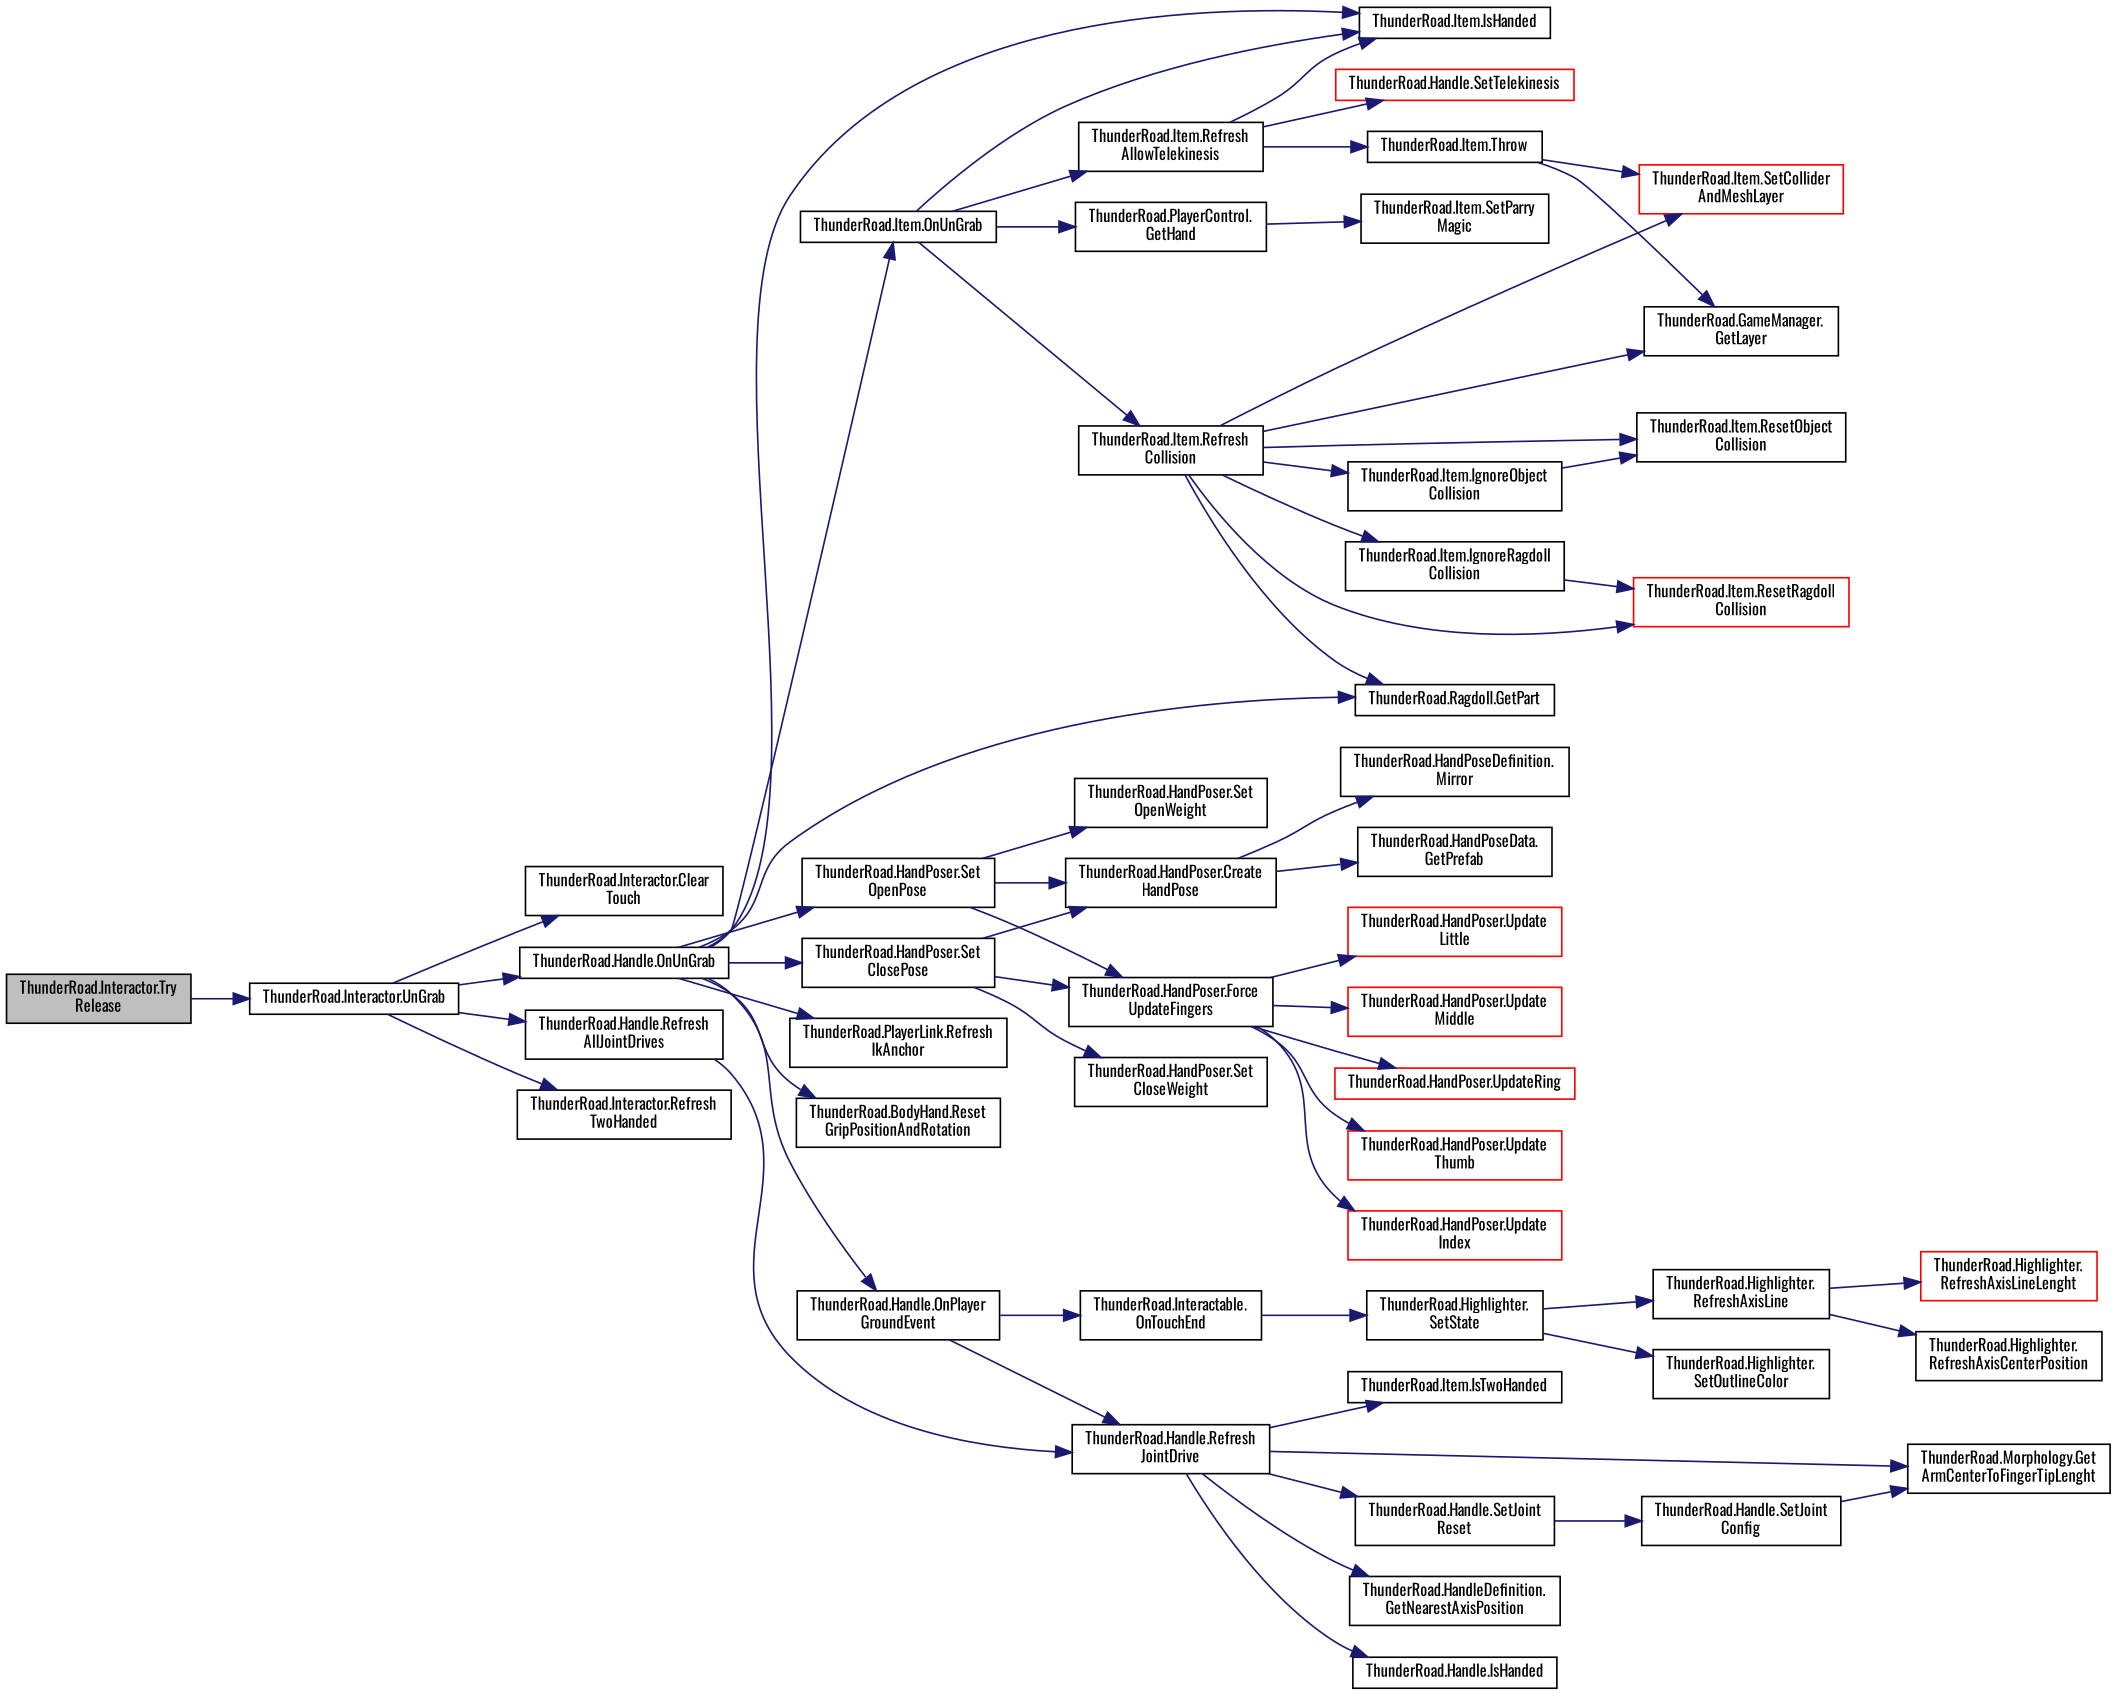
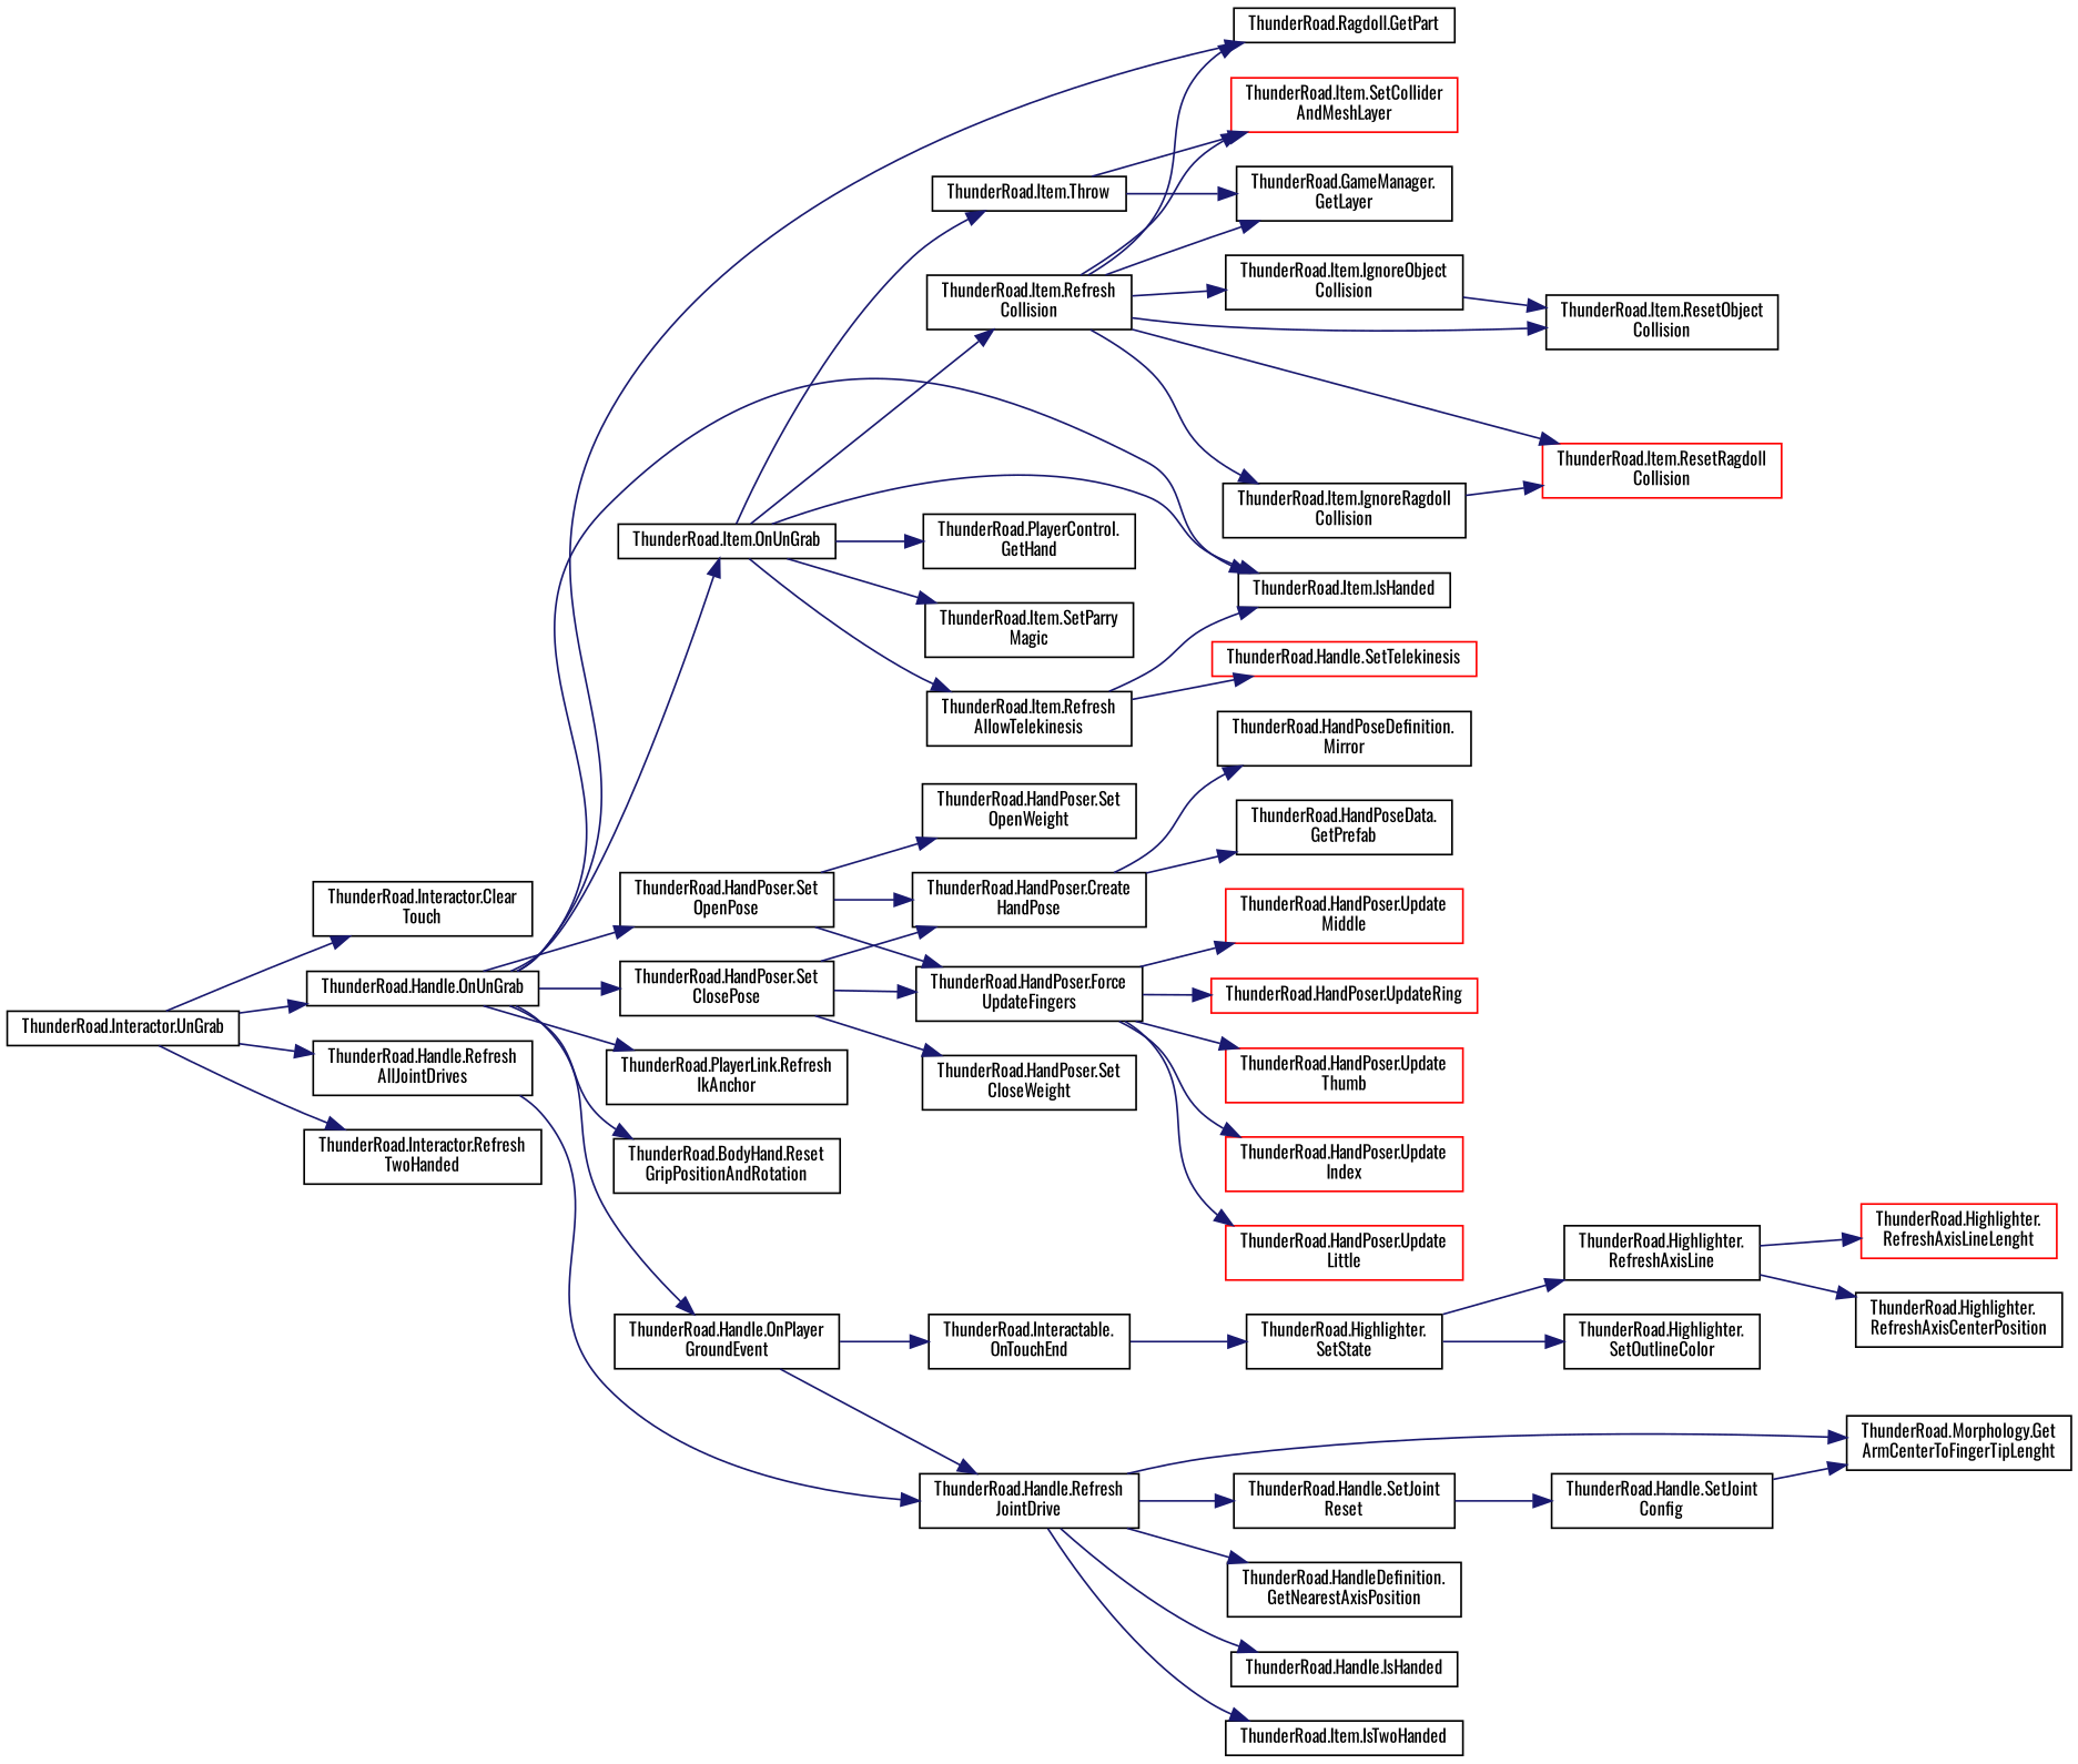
  digraph {
    fontname=Oswald
    rankdir=LR
    node [color=black fillcolor=white fontname=Oswald fontsize=10 shape=record style=filled]
    edge [color=midnightblue fontname=Oswald fontsize=10 labelfontname=Helvetica labelfontsize=10 style=solid]
-   n1 [fillcolor=grey75 fontcolor=black height=0.2 label="ThunderRoad.Interactor.Try\lRelease" width=0.4]
    n2 [height=0.2 label="ThunderRoad.Interactor.UnGrab" width=0.4]
    n3 [height=0.2 label="ThunderRoad.Interactor.Clear\lTouch" width=0.4]
    n4 [height=0.2 label="ThunderRoad.Handle.OnUnGrab" width=0.4]
    n5 [height=0.2 label="ThunderRoad.Interactor.Refresh\lTwoHanded" width=0.4]
    n6 [height=0.2 label="ThunderRoad.Handle.Refresh\lAllJointDrives" width=0.4]
    n7 [height=0.2 label="ThunderRoad.Ragdoll.GetPart" width=0.4]
    n8 [height=0.2 label="ThunderRoad.Item.IsHanded" width=0.4]
    n9 [height=0.2 label="ThunderRoad.Handle.OnPlayer\lGroundEvent" width=0.4]
    n10 [height=0.2 label="ThunderRoad.Item.OnUnGrab" width=0.4]
    n11 [height=0.2 label="ThunderRoad.PlayerLink.Refresh\lIkAnchor" width=0.4]
    n12 [height=0.2 label="ThunderRoad.BodyHand.Reset\lGripPositionAndRotation" width=0.4]
    n13 [height=0.2 label="ThunderRoad.HandPoser.Set\lClosePose" width=0.4]
    n14 [height=0.2 label="ThunderRoad.HandPoser.Set\lOpenPose" width=0.4]
    n15 [height=0.2 label="ThunderRoad.Interactable.\lOnTouchEnd" width=0.4]
    n16 [height=0.2 label="ThunderRoad.Highlighter.\lSetState" width=0.4]
    n17 [height=0.2 label="ThunderRoad.Highlighter.\lRefreshAxisLine" width=0.4]
    n18 [height=0.2 label="ThunderRoad.Highlighter.\lSetOutlineColor" width=0.4]
    n19 [height=0.2 label="ThunderRoad.Highlighter.\lRefreshAxisCenterPosition" width=0.4]
    n20 [color=red height=0.2 label="ThunderRoad.Highlighter.\lRefreshAxisLineLenght" width=0.4]
    n21 [height=0.2 label="ThunderRoad.Handle.Refresh\lJointDrive" width=0.4]
    n22 [height=0.2 label="ThunderRoad.PlayerControl.\lGetHand" width=0.4]
    n23 [height=0.2 label="ThunderRoad.Item.Refresh\lAllowTelekinesis" width=0.4]
    n24 [height=0.2 label="ThunderRoad.Item.Refresh\lCollision" width=0.4]
    n25 [height=0.2 label="ThunderRoad.Item.SetParry\lMagic" width=0.4]
    n26 [height=0.2 label="ThunderRoad.Item.Throw" width=0.4]
    n27 [height=0.2 label="ThunderRoad.HandPoser.Create\lHandPose" width=0.4]
    n28 [height=0.2 label="ThunderRoad.HandPoser.Force\lUpdateFingers" width=0.4]
    n29 [height=0.2 label="ThunderRoad.HandPoser.Set\lCloseWeight" width=0.4]
    n30 [height=0.2 label="ThunderRoad.HandPoser.Set\lOpenWeight" width=0.4]
    n31 [height=0.2 label="ThunderRoad.HandleDefinition.\lGetNearestAxisPosition" width=0.4]
    n32 [height=0.2 label="ThunderRoad.Handle.IsHanded" width=0.4]
    n33 [height=0.2 label="ThunderRoad.Item.IsTwoHanded" width=0.4]
    n34 [height=0.2 label="ThunderRoad.Handle.SetJoint\lReset" width=0.4]
    n35 [height=0.2 label="ThunderRoad.Morphology.Get\lArmCenterToFingerTipLenght" width=0.4]
    n36 [height=0.2 label="ThunderRoad.Handle.SetJoint\lConfig" width=0.4]
    n37 [color=red height=0.2 label="ThunderRoad.Handle.SetTelekinesis" width=0.4]
    n38 [height=0.2 label="ThunderRoad.GameManager.\lGetLayer" width=0.4]
    n39 [height=0.2 label="ThunderRoad.Item.IgnoreObject\lCollision" width=0.4]
    n40 [height=0.2 label="ThunderRoad.Item.ResetObject\lCollision" width=0.4]
    n41 [height=0.2 label="ThunderRoad.Item.IgnoreRagdoll\lCollision" width=0.4]
    n42 [color=red height=0.2 label="ThunderRoad.Item.ResetRagdoll\lCollision" width=0.4]
    n43 [color=red height=0.2 label="ThunderRoad.Item.SetCollider\lAndMeshLayer" width=0.4]
    n44 [height=0.2 label="ThunderRoad.HandPoseData.\lGetPrefab" width=0.4]
    n45 [height=0.2 label="ThunderRoad.HandPoseDefinition.\lMirror" width=0.4]
    n46 [color=red height=0.2 label="ThunderRoad.HandPoser.Update\lIndex" width=0.4]
    n47 [color=red height=0.2 label="ThunderRoad.HandPoser.Update\lLittle" width=0.4]
    n48 [color=red height=0.2 label="ThunderRoad.HandPoser.Update\lMiddle" width=0.4]
    n49 [color=red height=0.2 label="ThunderRoad.HandPoser.UpdateRing" width=0.4]
    n50 [color=red height=0.2 label="ThunderRoad.HandPoser.Update\lThumb" width=0.4]
-   n1 -> n2
    n2 -> n3
    n2 -> n4
    n2 -> n5
    n2 -> n6
    n4 -> n7
    n4 -> n8
    n4 -> n9
    n4 -> n10
    n4 -> n11
    n4 -> n12
    n4 -> n13
    n4 -> n14
    n6 -> n21
    n9 -> n15
    n9 -> n21
    n10 -> n8
    n10 -> n22
    n10 -> n23
    n10 -> n24
-   n22 -> n25
-   n23 -> n26
+   n10 -> n25
+   n10 -> n26
    n13 -> n27
    n13 -> n28
    n13 -> n29
    n14 -> n27
    n14 -> n28
    n14 -> n30
    n15 -> n16
    n16 -> n17
    n16 -> n18
    n17 -> n19
    n17 -> n20
    n21 -> n31
    n21 -> n32
    n21 -> n33
    n21 -> n34
    n21 -> n35
    n23 -> n8
    n23 -> n37
    n24 -> n7
    n24 -> n38
    n24 -> n39
    n24 -> n40
    n24 -> n41
    n24 -> n42
    n24 -> n43
    n26 -> n38
    n26 -> n43
    n27 -> n44
    n27 -> n45
    n28 -> n46
    n28 -> n47
    n28 -> n48
    n28 -> n49
    n28 -> n50
    n34 -> n36
    n36 -> n35
    n39 -> n40
    n41 -> n42
  }
